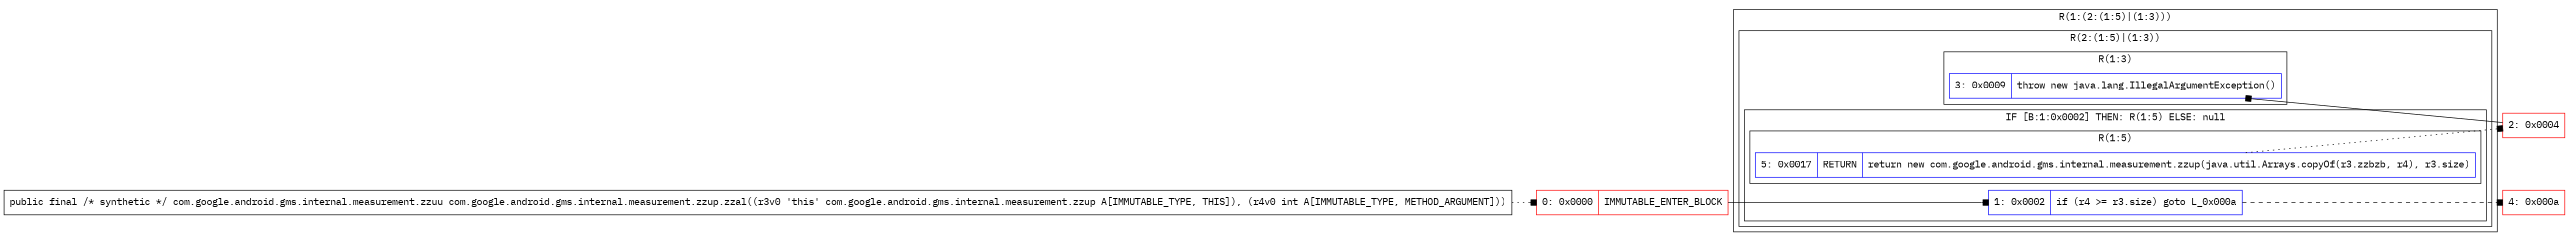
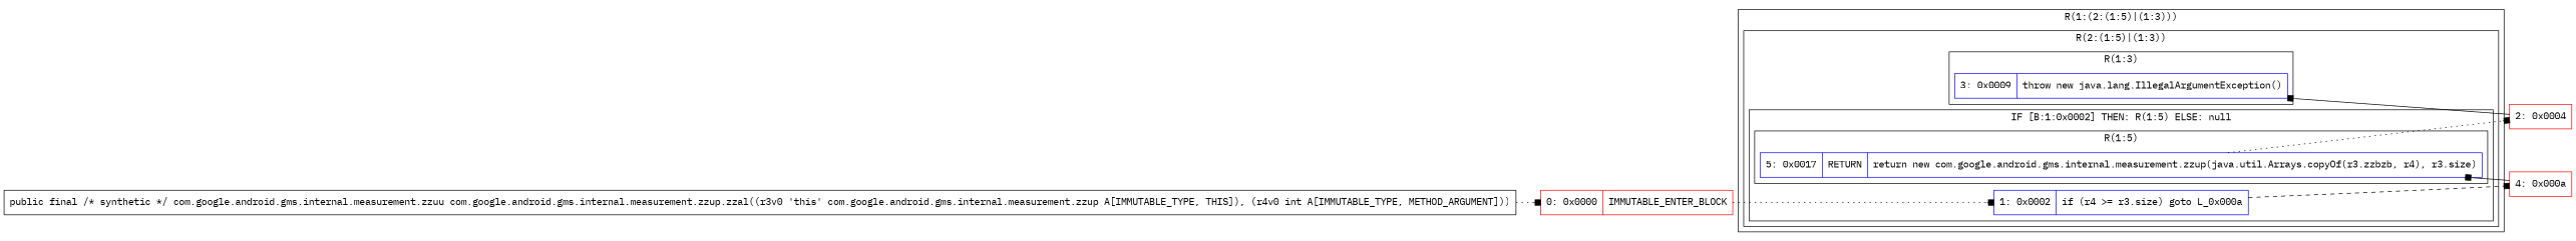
  digraph {
    fontname="IBM Plex Mono"
    rankdir=LR
    node [color=blue fontname="IBM Plex Mono" shape=record]
    edge [arrowhead=box fontname="IBM Plex Mono" style=solid]
    n1 [label="{5\:\ 0x0017|RETURN\l|return new com.google.android.gms.internal.measurement.zzup(java.util.Arrays.copyOf(r3.zzbzb, r4), r3.size)\l}"]
    n2 [label="{1\:\ 0x0002|if (r4 \>= r3.size) goto L_0x000a\l}"]
    n3 [label="{3\:\ 0x0009|throw new java.lang.IllegalArgumentException()\l}"]
    n4 [color=red label="{2\:\ 0x0004}"]
    n5 [color=red label="{4\:\ 0x000a}"]
    n6 [color=red label="{0\:\ 0x0000|IMMUTABLE_ENTER_BLOCK\l}"]
    n7 [label="{public final \/* synthetic *\/ com.google.android.gms.internal.measurement.zzuu com.google.android.gms.internal.measurement.zzup.zzal((r3v0 'this' com.google.android.gms.internal.measurement.zzup A[IMMUTABLE_TYPE, THIS]), (r4v0 int A[IMMUTABLE_TYPE, METHOD_ARGUMENT])) }" color=""]
    subgraph cluster_1 {
      label="R(1:(2:(1:5)|(1:3)))"
      subgraph cluster_2 {
        label="R(2:(1:5)|(1:3))"
        subgraph cluster_3 {
          label="IF [B:1:0x0002] THEN: R(1:5) ELSE: null"
          n2
          subgraph cluster_4 {
            label="R(1:5)"
            n1
          }
        }
        subgraph cluster_5 {
          label="R(1:3)"
          n3
        }
      }
    }
    n1 -> n4 [style=dotted]
    n2 -> n5 [style=dashed]
    n4 -> n3
-   n6 -> n2
+   n5 -> n1
+   n6 -> n2 [style=dotted]
    n7 -> n6 [style=dotted]
  }
